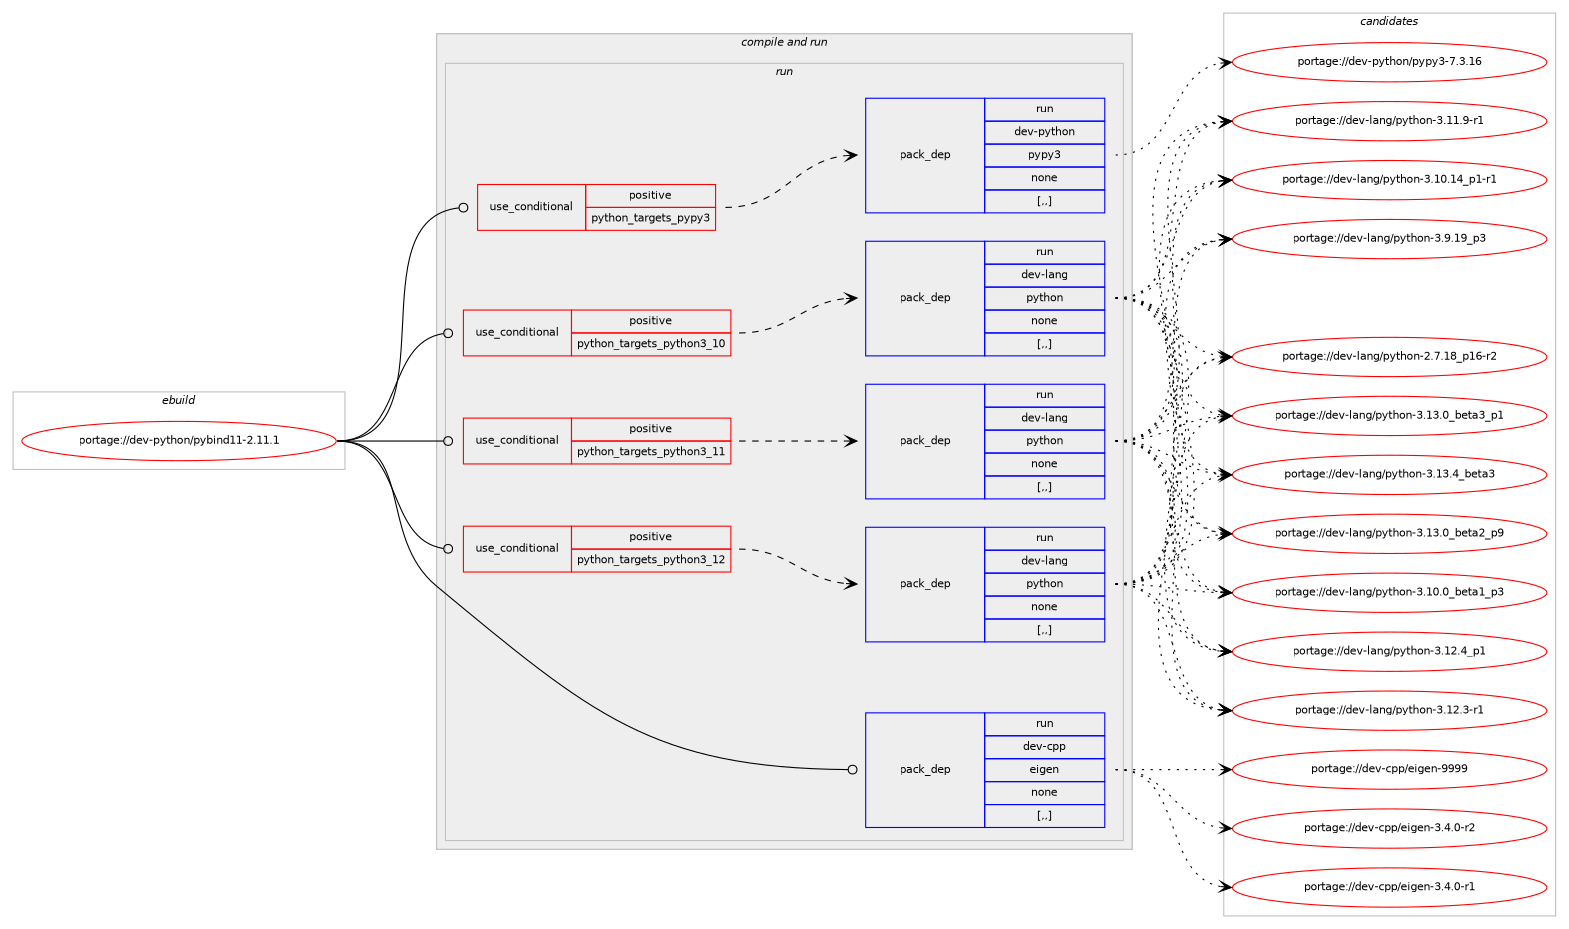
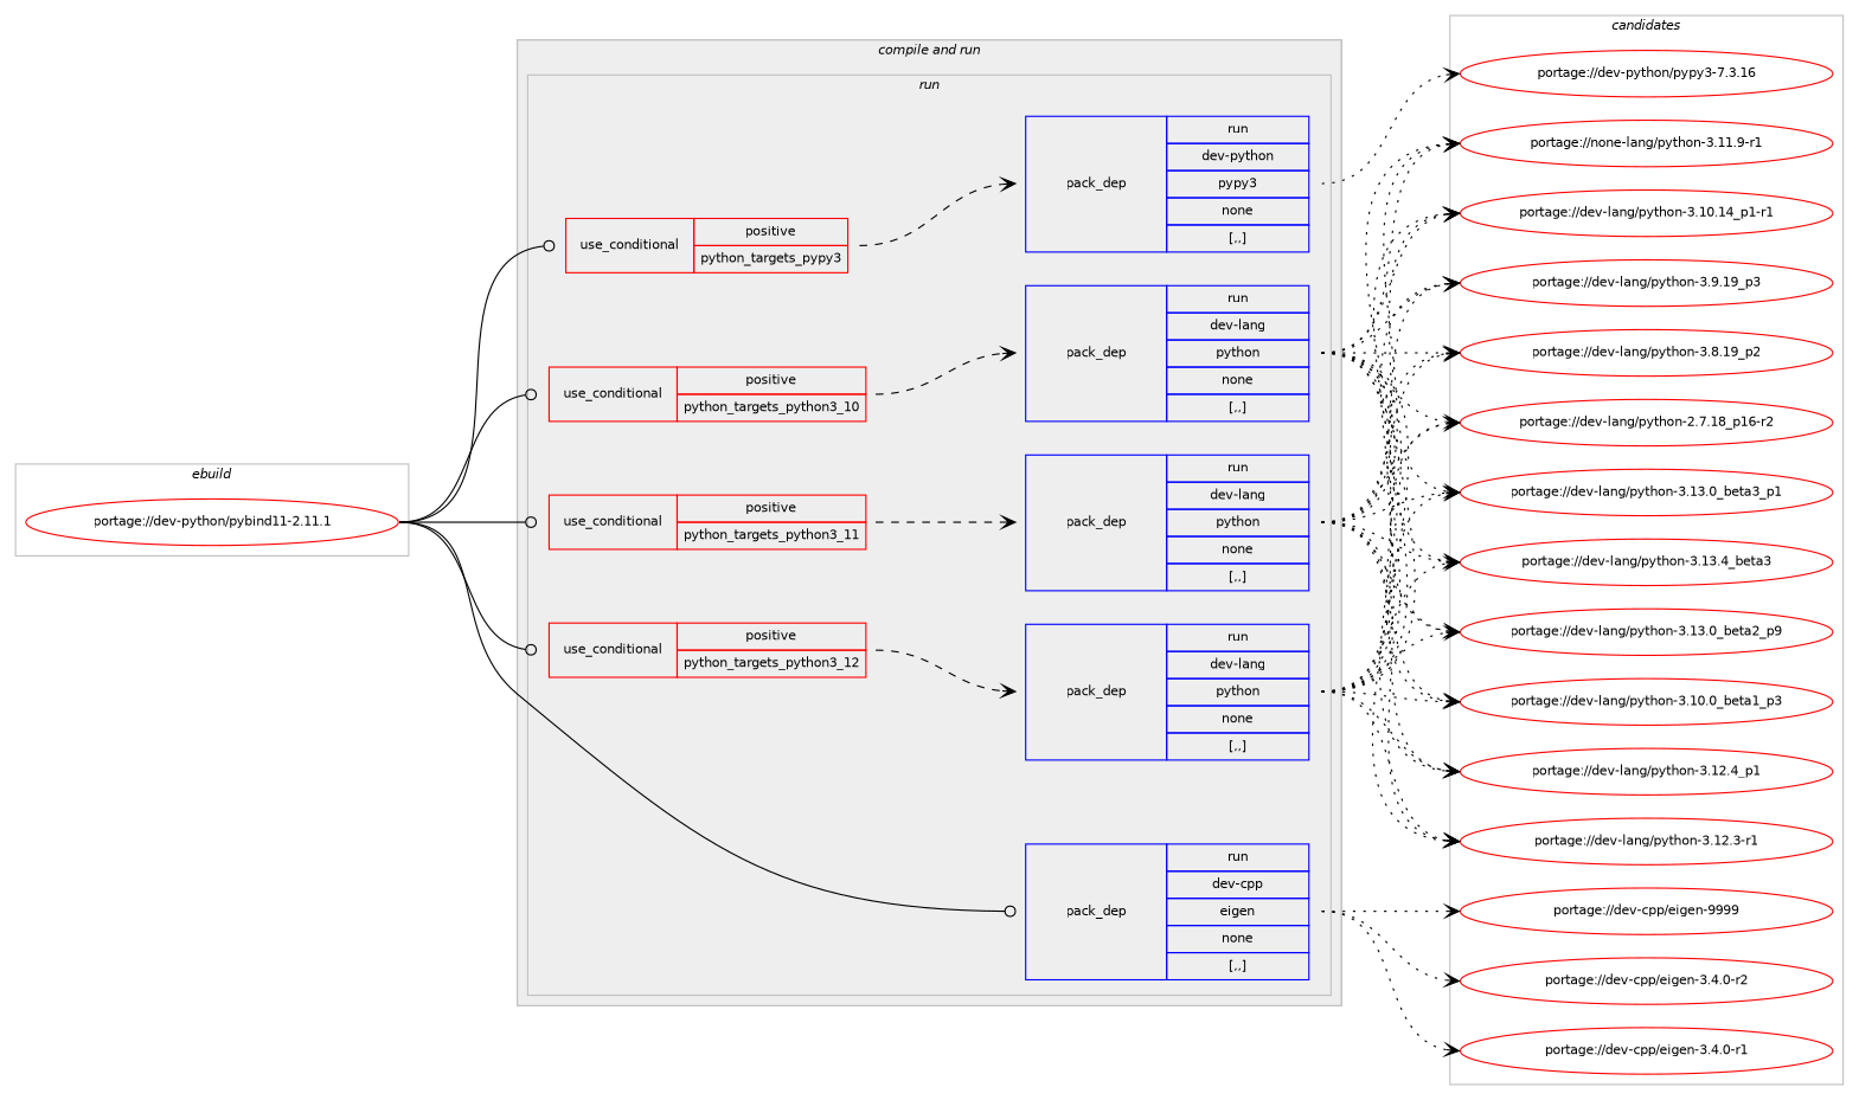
  digraph {
    compound=true
    concentrate=true
    fontname=Helvetica
    fontsize=10
    newrank=true
    rankdir=LR
    ranksep=1.5
    node [color=red fontname=Helvetica fontsize=10]
    edge [arrowhead=vee headport=w style=dotted tailport=e weight=100]
    n1 [label="portage://dev-python/pybind11-2.11.1" width=4]
    n2 [color=blue label=<<TABLE BORDER="0" CELLBORDER="1" CELLSPACING="0" CELLPADDING="4" WIDTH="220"><TR><TD ROWSPAN="6" CELLPADDING="30">pack_dep</TD></TR><TR><TD WIDTH="110">run</TD></TR><TR><TD>dev-python</TD></TR><TR><TD>pypy3</TD></TR><TR><TD>none</TD></TR><TR><TD>[,,]</TD></TR></TABLE>> shape=none]
    n3 [label=<<TABLE BORDER="0" CELLBORDER="1" CELLSPACING="0" CELLPADDING="4"><TR><TD ROWSPAN="3" CELLPADDING="10">use_conditional</TD></TR><TR><TD>positive</TD></TR><TR><TD>python_targets_pypy3</TD></TR></TABLE>> shape=none]
    n4 [color=blue label=<<TABLE BORDER="0" CELLBORDER="1" CELLSPACING="0" CELLPADDING="4" WIDTH="220"><TR><TD ROWSPAN="6" CELLPADDING="30">pack_dep</TD></TR><TR><TD WIDTH="110">run</TD></TR><TR><TD>dev-lang</TD></TR><TR><TD>python</TD></TR><TR><TD>none</TD></TR><TR><TD>[,,]</TD></TR></TABLE>> shape=none]
    n5 [label=<<TABLE BORDER="0" CELLBORDER="1" CELLSPACING="0" CELLPADDING="4"><TR><TD ROWSPAN="3" CELLPADDING="10">use_conditional</TD></TR><TR><TD>positive</TD></TR><TR><TD>python_targets_python3_10</TD></TR></TABLE>> shape=none]
    n6 [color=blue label=<<TABLE BORDER="0" CELLBORDER="1" CELLSPACING="0" CELLPADDING="4" WIDTH="220"><TR><TD ROWSPAN="6" CELLPADDING="30">pack_dep</TD></TR><TR><TD WIDTH="110">run</TD></TR><TR><TD>dev-lang</TD></TR><TR><TD>python</TD></TR><TR><TD>none</TD></TR><TR><TD>[,,]</TD></TR></TABLE>> shape=none]
    n7 [label=<<TABLE BORDER="0" CELLBORDER="1" CELLSPACING="0" CELLPADDING="4"><TR><TD ROWSPAN="3" CELLPADDING="10">use_conditional</TD></TR><TR><TD>positive</TD></TR><TR><TD>python_targets_python3_11</TD></TR></TABLE>> shape=none]
    n8 [color=blue label=<<TABLE BORDER="0" CELLBORDER="1" CELLSPACING="0" CELLPADDING="4" WIDTH="220"><TR><TD ROWSPAN="6" CELLPADDING="30">pack_dep</TD></TR><TR><TD WIDTH="110">run</TD></TR><TR><TD>dev-lang</TD></TR><TR><TD>python</TD></TR><TR><TD>none</TD></TR><TR><TD>[,,]</TD></TR></TABLE>> shape=none]
    n9 [label=<<TABLE BORDER="0" CELLBORDER="1" CELLSPACING="0" CELLPADDING="4"><TR><TD ROWSPAN="3" CELLPADDING="10">use_conditional</TD></TR><TR><TD>positive</TD></TR><TR><TD>python_targets_python3_12</TD></TR></TABLE>> shape=none]
    n10 [color=blue label=<<TABLE BORDER="0" CELLBORDER="1" CELLSPACING="0" CELLPADDING="4" WIDTH="220"><TR><TD ROWSPAN="6" CELLPADDING="30">pack_dep</TD></TR><TR><TD WIDTH="110">run</TD></TR><TR><TD>dev-cpp</TD></TR><TR><TD>eigen</TD></TR><TR><TD>none</TD></TR><TR><TD>[,,]</TD></TR></TABLE>> shape=none]
    n11 [label="portage://dev-lang/python-3.13.0_beta3_p1" width=4]
    n12 [label="portage://dev-lang/python-3.13.4_beta3" width=4]
    n13 [label="portage://dev-lang/python-3.13.0_beta2_p9" width=4]
    n14 [label="portage://dev-lang/python-3.10.0_beta1_p3" width=4]
    n15 [label="portage://dev-lang/python-3.12.4_p1" width=4]
    n16 [label="portage://dev-lang/python-3.12.3-r1" width=4]
-   n17 [label="portage://dev-lang/python-3.11.9-r1" width=4]
+   n17 [label="portage://none-lang/python-3.11.9-r1" width=4]
    n18 [label="portage://dev-lang/python-3.10.14_p1-r1" width=4]
    n19 [label="portage://dev-lang/python-3.9.19_p3" width=4]
+   n20 [label="portage://dev-lang/python-3.8.19_p2" width=4]
    n21 [label="portage://dev-lang/python-2.7.18_p16-r2" width=4]
    n22 [label="portage://dev-python/pypy3-7.3.16" width=4]
    n23 [label="portage://dev-cpp/eigen-9999" width=4]
    n24 [label="portage://dev-cpp/eigen-3.4.0-r2" width=4]
    n25 [label="portage://dev-cpp/eigen-3.4.0-r1" width=4]
    subgraph cluster_1 {
      color=gray
      label=<<i>ebuild</i>>
      rank=same
      n1
    }
    subgraph cluster_2 {
      color=gray
      label=<<i>dependencies</i>>
      subgraph cluster_3 {
        color=gray
        fillcolor="#eeeeee"
        label=<<i>compile</i>>
        style=filled
      }
      subgraph cluster_4 {
        color=gray
        fillcolor="#eeeeee"
        label=<<i>compile and run</i>>
        style=filled
      }
      subgraph cluster_5 {
        color=gray
        fillcolor="#eeeeee"
        label=<<i>run</i>>
        style=filled
        subgraph sub_6 {
          color=gray
          fillcolor="#eeeeee"
          label=<<i>run</i>>
          style=filled
          n3
          subgraph sub_7 {
            color=gray
            fillcolor="#eeeeee"
            label=<<i>run</i>>
            style=filled
            n2
          }
        }
        subgraph sub_8 {
          color=gray
          fillcolor="#eeeeee"
          label=<<i>run</i>>
          style=filled
          n5
          subgraph sub_9 {
            color=gray
            fillcolor="#eeeeee"
            label=<<i>run</i>>
            style=filled
            n4
          }
        }
        subgraph sub_10 {
          color=gray
          fillcolor="#eeeeee"
          label=<<i>run</i>>
          style=filled
          n7
          subgraph sub_11 {
            color=gray
            fillcolor="#eeeeee"
            label=<<i>run</i>>
            style=filled
            n6
          }
        }
        subgraph sub_12 {
          color=gray
          fillcolor="#eeeeee"
          label=<<i>run</i>>
          style=filled
          n9
          subgraph sub_13 {
            color=gray
            fillcolor="#eeeeee"
            label=<<i>run</i>>
            style=filled
            n8
          }
        }
        subgraph sub_14 {
          color=gray
          fillcolor="#eeeeee"
          label=<<i>run</i>>
          style=filled
          n10
        }
      }
    }
    subgraph cluster_15 {
      color=gray
      label=<<i>candidates</i>>
      rank=same
      subgraph sub_16 {
        color=black
        label=<<i>candidates</i>>
        nodesep=1
        rank=same
        n11
        n12
        n13
        n14
        n15
        n16
        n17
        n18
        n19
+       n20
        n21
      }
      subgraph sub_17 {
        color=black
        label=<<i>candidates</i>>
        nodesep=1
        rank=same
        n22
      }
      subgraph sub_18 {
        color=black
        label=<<i>candidates</i>>
        nodesep=1
        rank=same
        n11
        n12
        n13
        n14
        n15
        n16
        n17
        n18
        n19
+       n20
        n21
      }
      subgraph sub_19 {
        color=black
        label=<<i>candidates</i>>
        nodesep=1
        rank=same
        n11
        n12
        n13
        n14
        n15
        n16
        n17
        n18
        n19
+       n20
        n21
      }
      subgraph sub_20 {
        color=black
        label=<<i>candidates</i>>
        nodesep=1
        rank=same
        n23
        n24
        n25
      }
    }
    n1 -> n3 [arrowhead=odot style=solid weight=20]
    n1 -> n5 [arrowhead=odot style=solid weight=20]
    n1 -> n7 [arrowhead=odot style=solid weight=20]
    n1 -> n9 [arrowhead=odot style=solid weight=20]
    n1 -> n10 [arrowhead=odot style=solid weight=20]
    n2 -> n22
    n3 -> n2 [style=dashed weight=20]
    n4 -> n11
    n4 -> n12
    n4 -> n13
    n4 -> n14
    n4 -> n15
    n4 -> n16
    n4 -> n17
    n4 -> n18
    n4 -> n19
+   n4 -> n20
    n4 -> n21
    n5 -> n4 [style=dashed weight=20]
    n6 -> n11
    n6 -> n12
    n6 -> n13
    n6 -> n14
    n6 -> n15
    n6 -> n16
    n6 -> n17
    n6 -> n18
    n6 -> n19
+   n6 -> n20
    n6 -> n21
    n7 -> n6 [style=dashed weight=20]
    n8 -> n11
    n8 -> n12
    n8 -> n13
    n8 -> n14
    n8 -> n15
    n8 -> n16
    n8 -> n17
    n8 -> n18
    n8 -> n19
+   n8 -> n20
    n8 -> n21
    n9 -> n8 [style=dashed weight=20]
    n10 -> n23
    n10 -> n24
    n10 -> n25
  }
